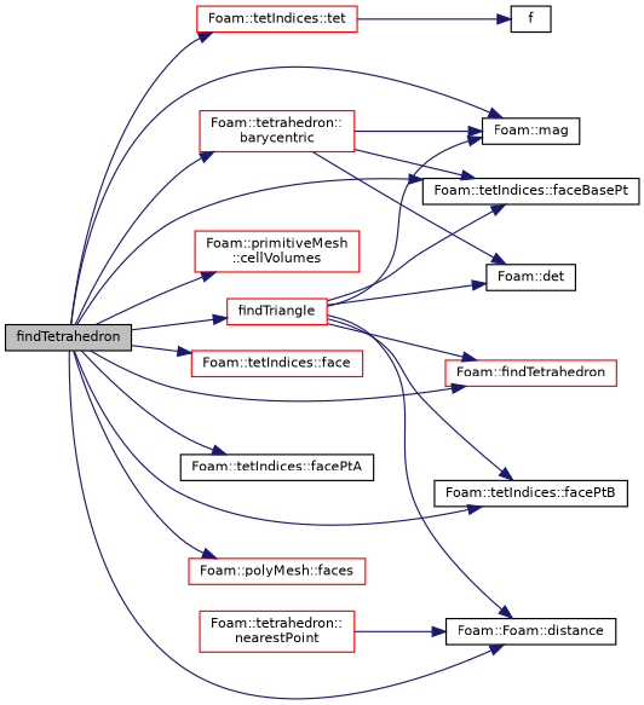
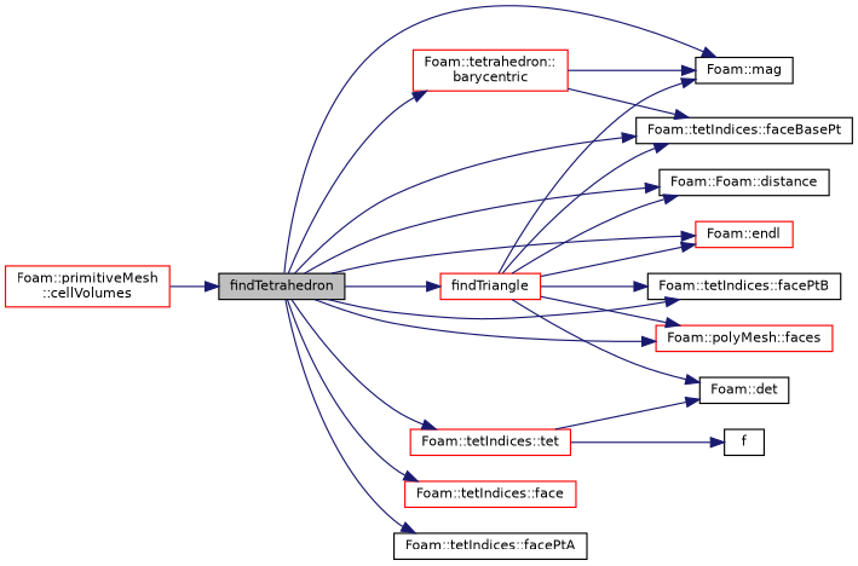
  digraph {
    rankdir=LR
    node [color=black fontname=Helvetica fontsize=10 shape=record]
    edge [color=midnightblue fontname=Helvetica fontsize=10 labelfontname=Helvetica labelfontsize=10 style=solid]
    n1 [fillcolor=grey75 fontcolor=black height=0.2 label=findTetrahedron style=filled width=0.4]
    n2 [color=red height=0.2 label="Foam::tetrahedron::\lbarycentric" width=0.4]
    n3 [height=0.2 label="Foam::mag" width=0.4]
    n4 [height=0.2 label="Foam::Foam::distance" width=0.4]
    n5 [color=red height=0.2 label="Foam::primitiveMesh\l::cellVolumes" width=0.4]
-   n6 [color=red height=0.2 label="Foam::findTetrahedron" width=0.4]
+   n6 [color=red height=0.2 label="Foam::endl" width=0.4]
    n7 [color=red height=0.2 label="Foam::tetIndices::face" width=0.4]
    n8 [height=0.2 label="Foam::tetIndices::faceBasePt" width=0.4]
    n9 [height=0.2 label="Foam::tetIndices::facePtA" width=0.4]
    n10 [height=0.2 label="Foam::tetIndices::facePtB" width=0.4]
    n11 [color=red height=0.2 label="Foam::polyMesh::faces" width=0.4]
    n12 [color=red height=0.2 label=findTriangle width=0.4]
    n13 [color=red height=0.2 label="Foam::tetIndices::tet" width=0.4]
    n14 [height=0.2 label="Foam::det" width=0.4]
-   n15 [color=red height=0.2 label="Foam::tetrahedron::\lnearestPoint" width=0.4]
    n16 [height=0.2 label=f width=0.4]
    n1 -> n2
    n1 -> n3
    n1 -> n4
-   n1 -> n5
+   n5 -> n1
    n1 -> n6
    n1 -> n7
    n1 -> n8
    n1 -> n9
    n1 -> n10
    n1 -> n11
    n1 -> n12
    n1 -> n13
    n2 -> n3
    n2 -> n8
-   n2 -> n14
+   n13 -> n14
    n12 -> n3
    n12 -> n4
    n12 -> n6
    n12 -> n8
    n12 -> n10
+   n12 -> n11
    n12 -> n14
    n13 -> n16
-   n15 -> n4
  }
